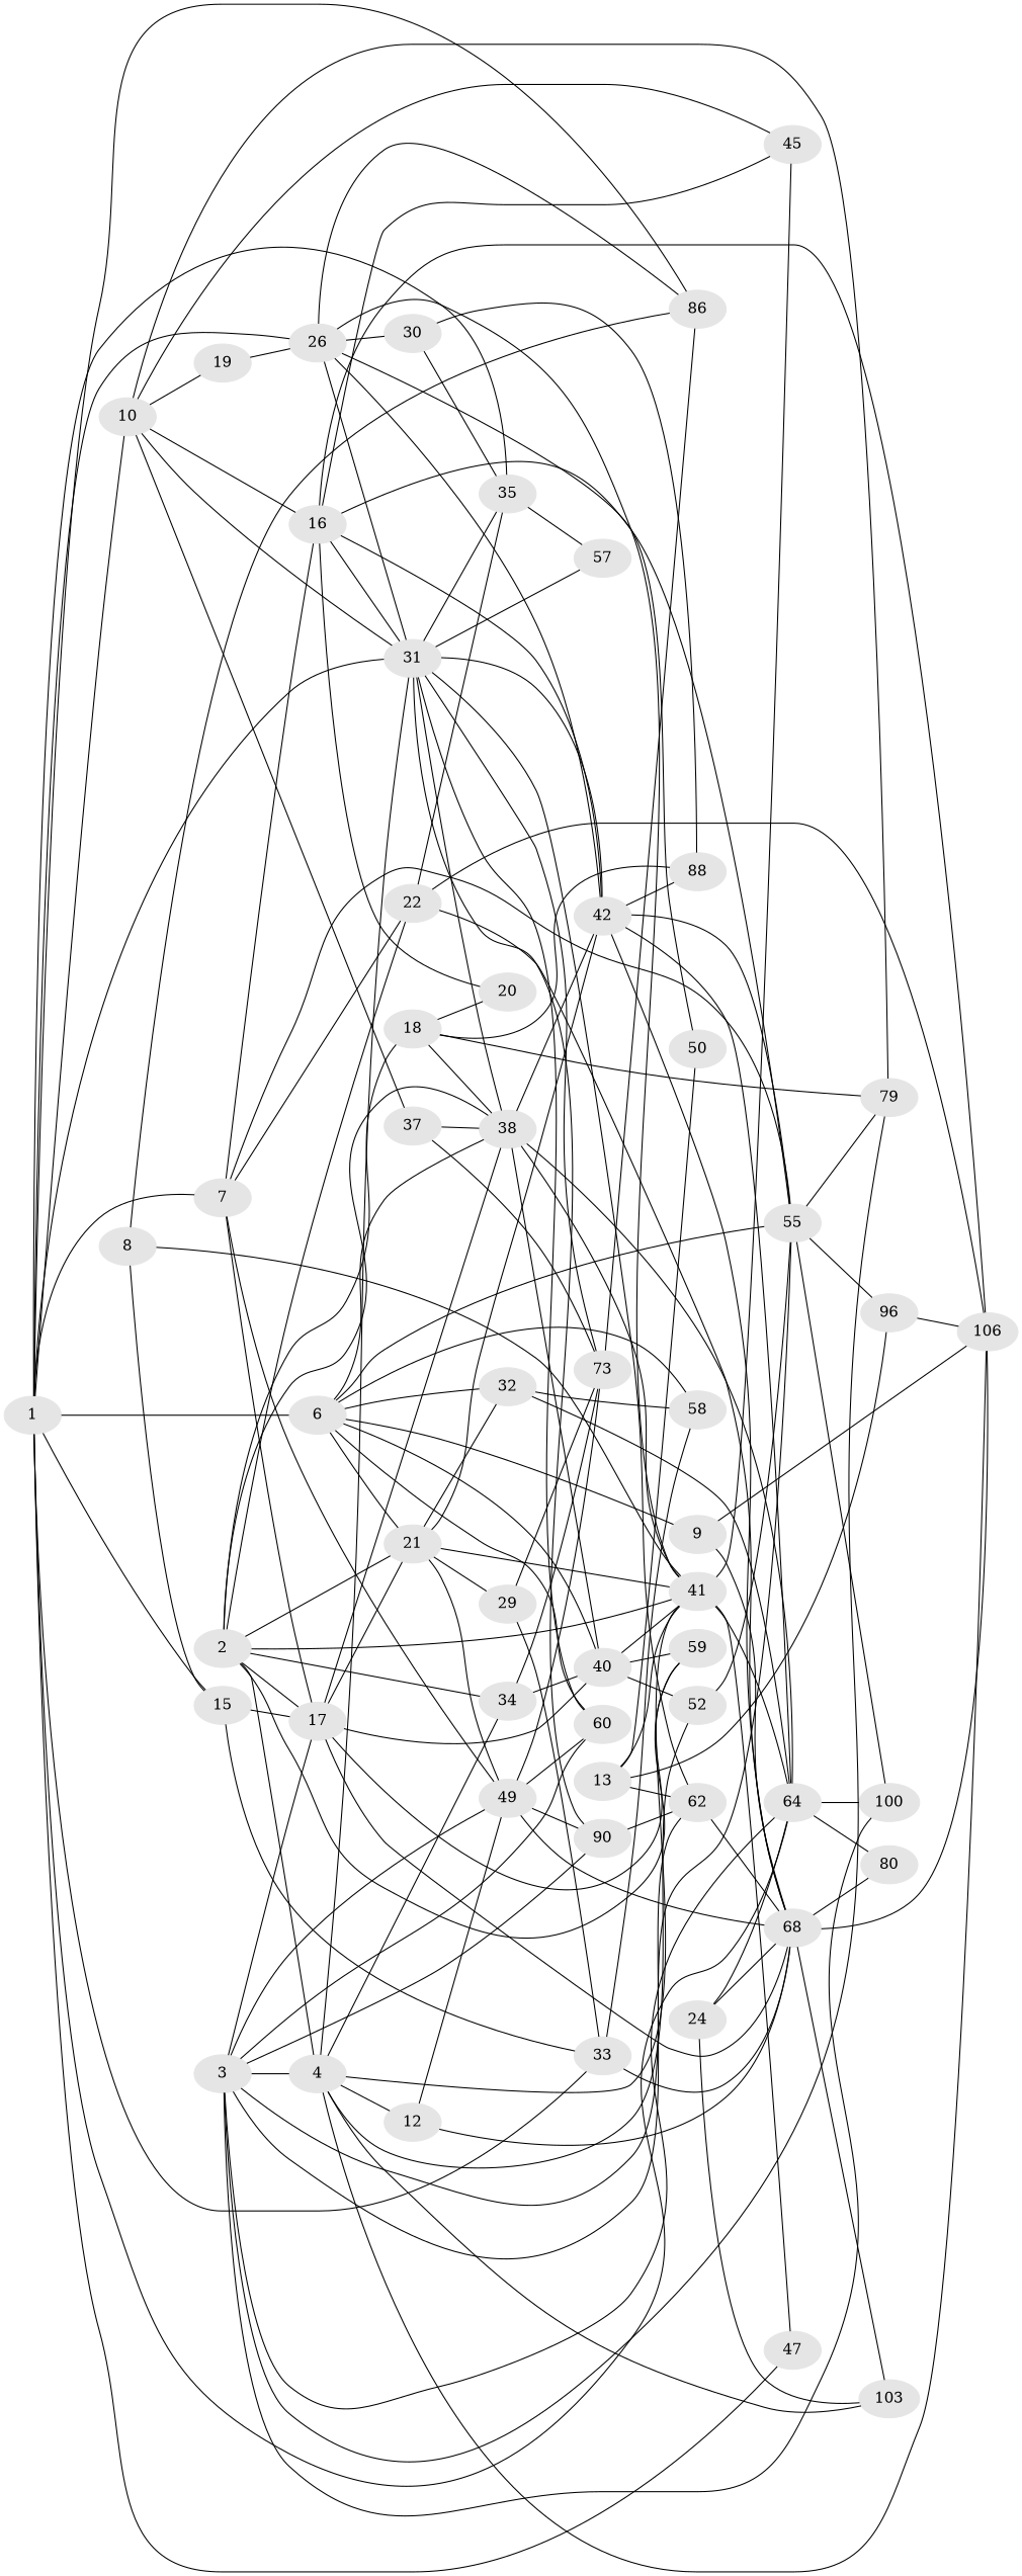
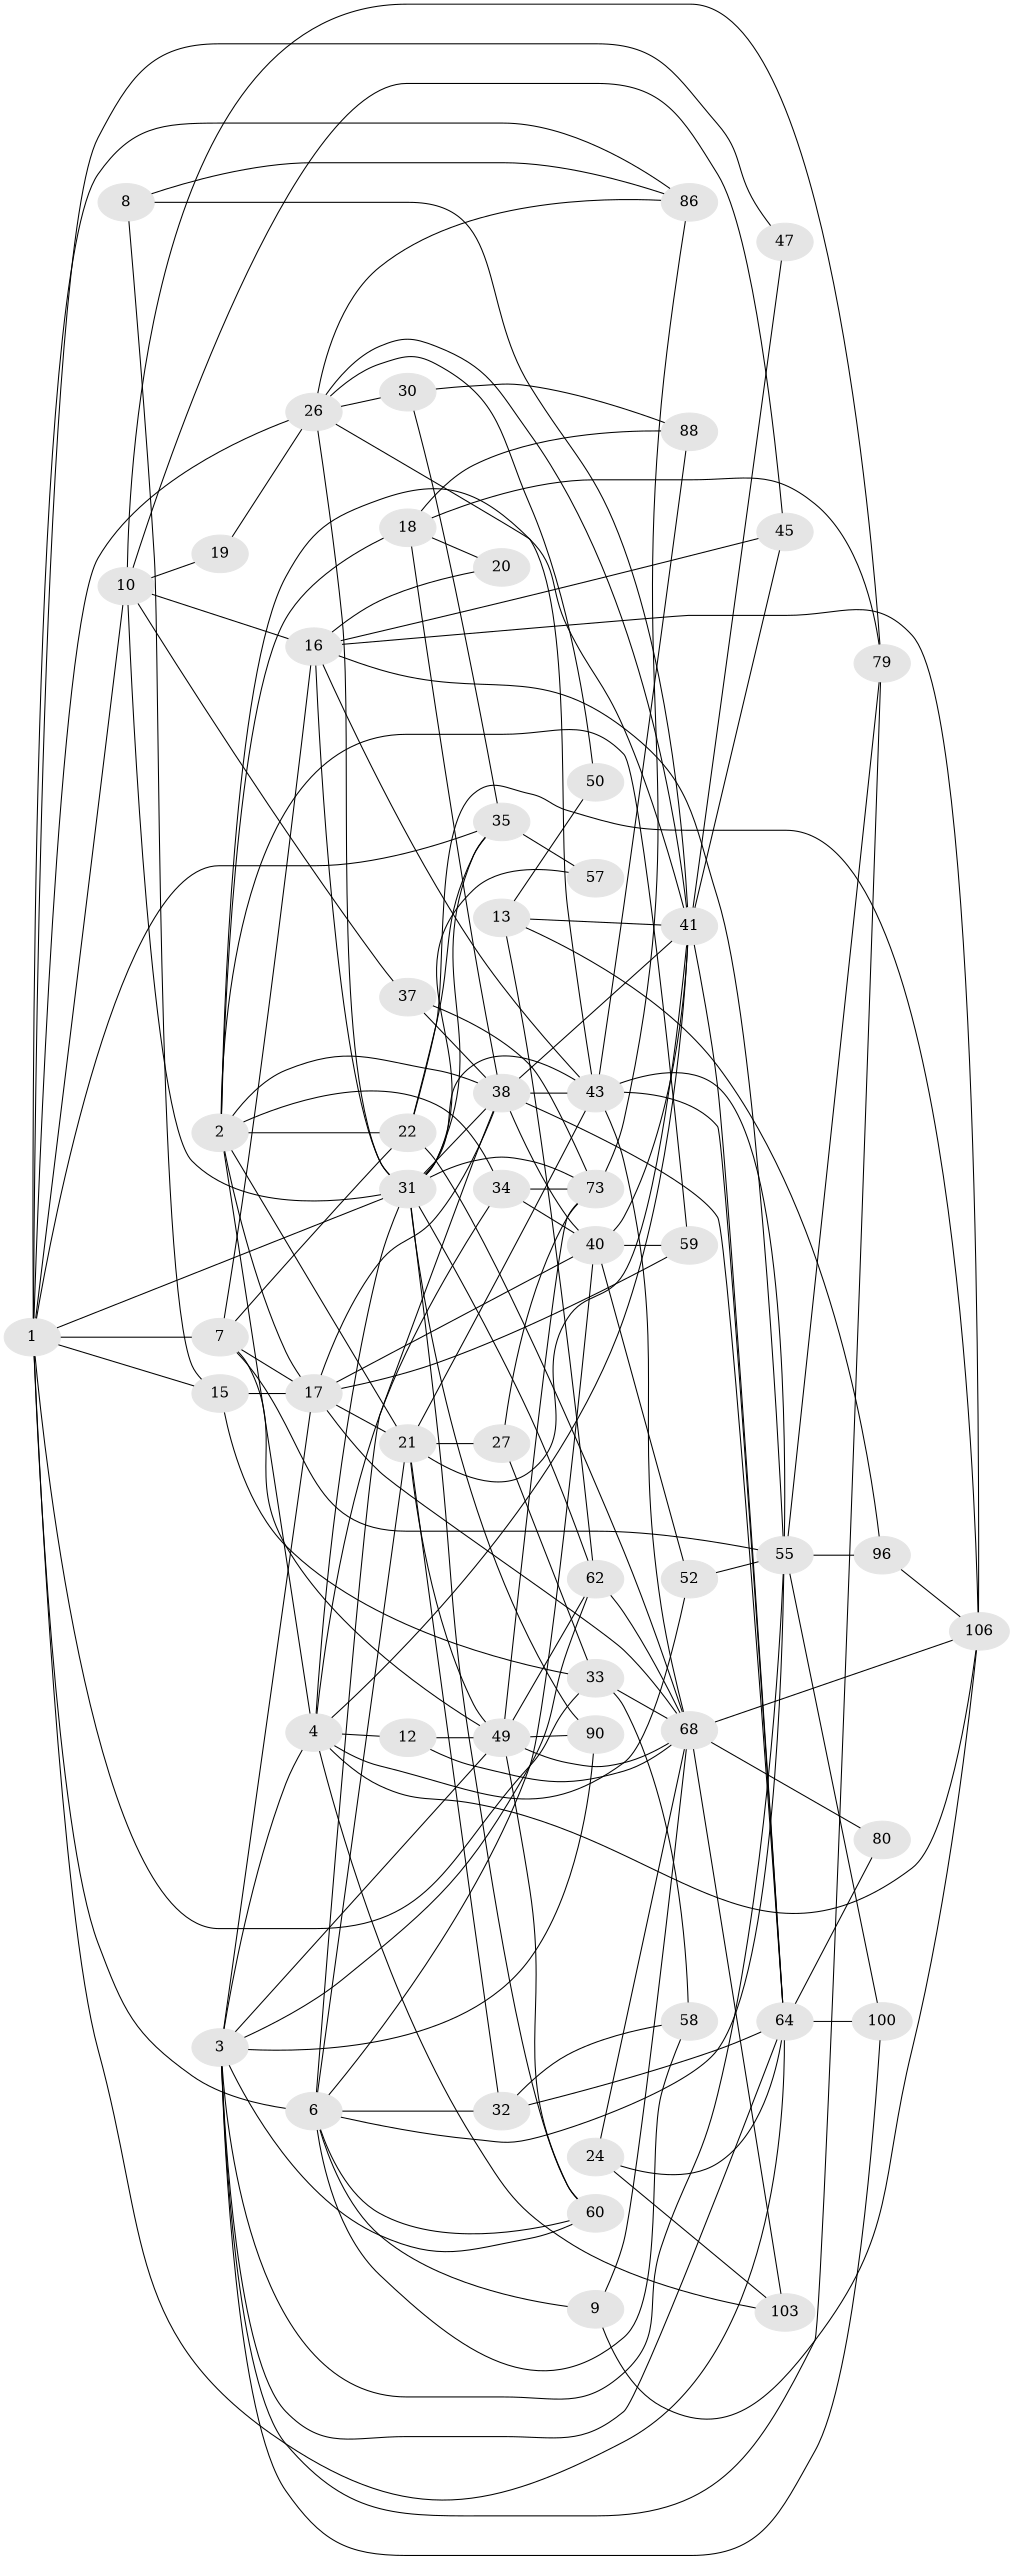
  graph {
    rankdir=LR
    node [color=gray90 style=filled]
    1 [super="+92+101"]
    6 [super="+27+48"]
    7 [super="+14+85"]
    10 [super="+102"]
    15 [super="+43"]
    26 [super="+56"]
    31 [super="+65+105"]
    33 [super="+110"]
    35 [super="+71"]
    47
    64 [super="+75"]
    86
    21 [super="+25+104"]
    38 [super="+54+93+67"]
    55 [super="+94+99"]
    60 [super="+72"]
    9
    32 [super="+89"]
    40 [super="+78"]
    58
    17 [super="+44+91"]
    22 [super="+70"]
    n23 [label=49 super="+74+61"]
    16 [super="+28"]
    79
    19
    37
    45
    41 [super="+51"]
    50
-   42 [super="+46"]
+   42 [super="+46" label=43]
    30
    62
    90
    73 [super="+76"]
    57
    68 [super="+83"]
    100
    80
    2 [super="+69+98"]
    4 [super="+5+81"]
    18 [super="+87+23+49"]
    34
    59
    12 [super="+109"]
    52 [super="+63"]
    103
    106
    20
    88
-   29
+   29 [label=27]
    3 [super="+36+11"]
    96
    8
    13
    24
    1 -- 6 [weight=2]
    1 -- 7
    1 -- 10
    1 -- 15 [weight=2]
    1 -- 26
    1 -- 31
    1 -- 33
    1 -- 35
    1 -- 47
    1 -- 64
    1 -- 86
    6 -- 21
    6 -- 38
    6 -- 55
    6 -- 60
    6 -- 9
    6 -- 32
    6 -- 40
    6 -- 58
    7 -- 55
    7 -- 17
    7 -- 22
    7 -- n23 [weight=2]
    7 -- 16
    10 -- 31
    10 -- 16
    10 -- 79
    10 -- 19
    10 -- 37
    10 -- 45 [weight=2]
    15 -- 33
    15 -- 17
    26 -- 31
    26 -- 86
    26 -- 41
    26 -- 50
    26 -- 42
    26 -- 30
    31 -- 35
    31 -- 38
    31 -- 60
    31 -- 42
    31 -- 62
    31 -- 90
    31 -- 73
    31 -- 57
    33 -- 58
    33 -- 68
    35 -- 57
    64 -- 100
    64 -- 80
    21 -- 32
    21 -- n23
    21 -- 41
    21 -- 42 [weight=2]
    21 -- 29
    38 -- 64
    38 -- 40
    38 -- 41
    38 -- 42
    55 -- 79
    55 -- 100
    55 -- 96 [weight=2]
    9 -- 68
    9 -- 106
    32 -- 64
    32 -- 58
    40 -- 41
    40 -- 59
    40 -- 52
    17 -- 21
    17 -- 38
    17 -- 40
    17 -- 68
    17 -- 59
    22 -- 35
    22 -- 68
    22 -- 106
    n23 -- 60
-   90 -- 62
+   n23 -- 62
    n23 -- 90
    n23 -- 73
    n23 -- 68
    16 -- 31
    16 -- 55
    16 -- 45
    16 -- 42
    16 -- 106
    16 -- 20
    19 -- 26
    37 -- 38
    37 -- 73
    41 -- 47
    41 -- 64
    41 -- 45
    42 -- 64 [weight=2]
    42 -- 55
    42 -- 68
    42 -- 88
    30 -- 35
    30 -- 88
    62 -- 68
    73 -- 86
    68 -- 80
    68 -- 103
    68 -- 106
    2 -- 21
    2 -- 38
    2 -- 17
    2 -- 22
    2 -- 41
    2 -- 4 [weight=3]
    2 -- 18
    2 -- 34
    2 -- 59
    4 -- 31
    4 -- 41
    4 -- 34
    4 -- 12
    4 -- 52
    4 -- 103
    4 -- 106
    18 -- 38
    18 -- 79 [weight=2]
    18 -- 20
    18 -- 88
    34 -- 40
    34 -- 73
    12 -- n23 [weight=2]
    12 -- 68
    52 -- 55
    29 -- 33
    29 -- 73
    3 -- 64
    3 -- 55
    3 -- 60
    3 -- 17
    3 -- n23
    3 -- 79
    3 -- 62
    3 -- 90
    3 -- 100
    3 -- 4 [weight=2]
    96 -- 106
    8 -- 15
    8 -- 86
    8 -- 41
    13 -- 41
    13 -- 50
    13 -- 62
    13 -- 96
    24 -- 64
    24 -- 68
    24 -- 103
  }
